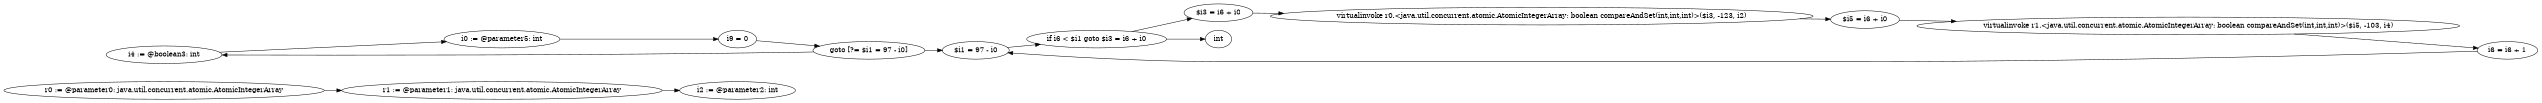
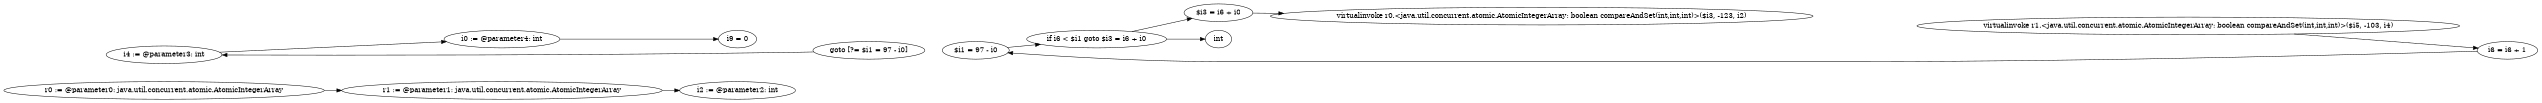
  digraph {
    rankdir=LR
    "r0 := @parameter0: java.util.concurrent.atomic.AtomicIntegerArray"
    "r1 := @parameter1: java.util.concurrent.atomic.AtomicIntegerArray"
    "i2 := @parameter2: int"
-   "i4 := @parameter3: int" [label="i4 := @boolean3: int"]
-   "i0 := @parameter4: int" [label="i0 := @parameter5: int"]
+   "i4 := @parameter3: int"
+   "i0 := @parameter4: int"
    n6 [label="i9 = 0"]
    "goto [?= $i1 = 97 - i0]"
    "$i1 = 97 - i0"
    "if i6 < $i1 goto $i3 = i6 + i0"
    "$i3 = i6 + i0"
    "virtualinvoke r0.<java.util.concurrent.atomic.AtomicIntegerArray: boolean compareAndSet(int,int,int)>($i3, -123, i2)"
-   "$i5 = i6 + i0"
    "virtualinvoke r1.<java.util.concurrent.atomic.AtomicIntegerArray: boolean compareAndSet(int,int,int)>($i5, -103, i4)"
    "i6 = i6 + 1"
    n15 [label=int]
    "r0 := @parameter0: java.util.concurrent.atomic.AtomicIntegerArray" -> "r1 := @parameter1: java.util.concurrent.atomic.AtomicIntegerArray"
    "r1 := @parameter1: java.util.concurrent.atomic.AtomicIntegerArray" -> "i2 := @parameter2: int"
    "i4 := @parameter3: int" -> "i0 := @parameter4: int"
    "i0 := @parameter4: int" -> n6
-   n6 -> "goto [?= $i1 = 97 - i0]"
    "goto [?= $i1 = 97 - i0]" -> "i4 := @parameter3: int"
-   "goto [?= $i1 = 97 - i0]" -> "$i1 = 97 - i0"
    "$i1 = 97 - i0" -> "if i6 < $i1 goto $i3 = i6 + i0"
    "if i6 < $i1 goto $i3 = i6 + i0" -> "$i3 = i6 + i0"
    "if i6 < $i1 goto $i3 = i6 + i0" -> n15
    "$i3 = i6 + i0" -> "virtualinvoke r0.<java.util.concurrent.atomic.AtomicIntegerArray: boolean compareAndSet(int,int,int)>($i3, -123, i2)"
-   "virtualinvoke r0.<java.util.concurrent.atomic.AtomicIntegerArray: boolean compareAndSet(int,int,int)>($i3, -123, i2)" -> "$i5 = i6 + i0"
-   "$i5 = i6 + i0" -> "virtualinvoke r1.<java.util.concurrent.atomic.AtomicIntegerArray: boolean compareAndSet(int,int,int)>($i5, -103, i4)"
    "virtualinvoke r1.<java.util.concurrent.atomic.AtomicIntegerArray: boolean compareAndSet(int,int,int)>($i5, -103, i4)" -> "i6 = i6 + 1"
    "i6 = i6 + 1" -> "$i1 = 97 - i0"
  }
